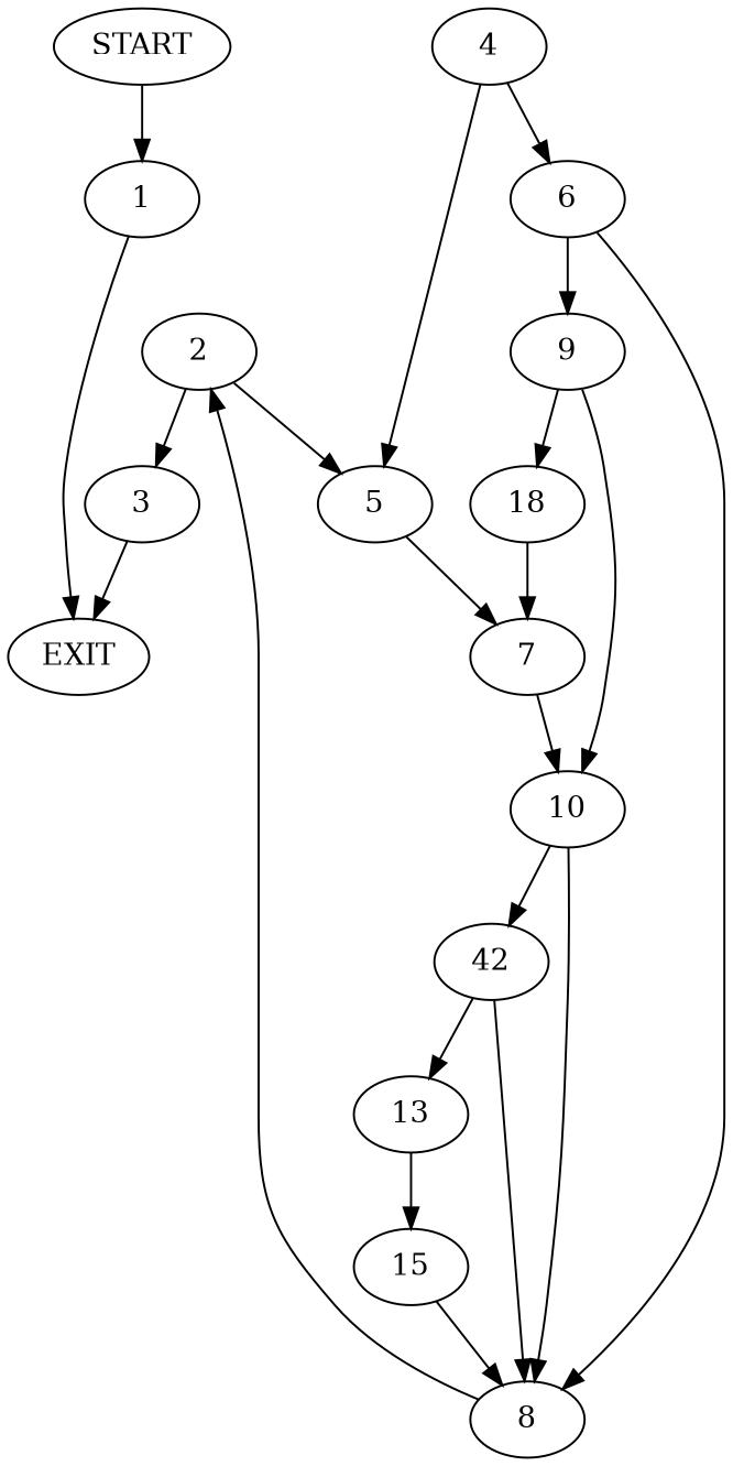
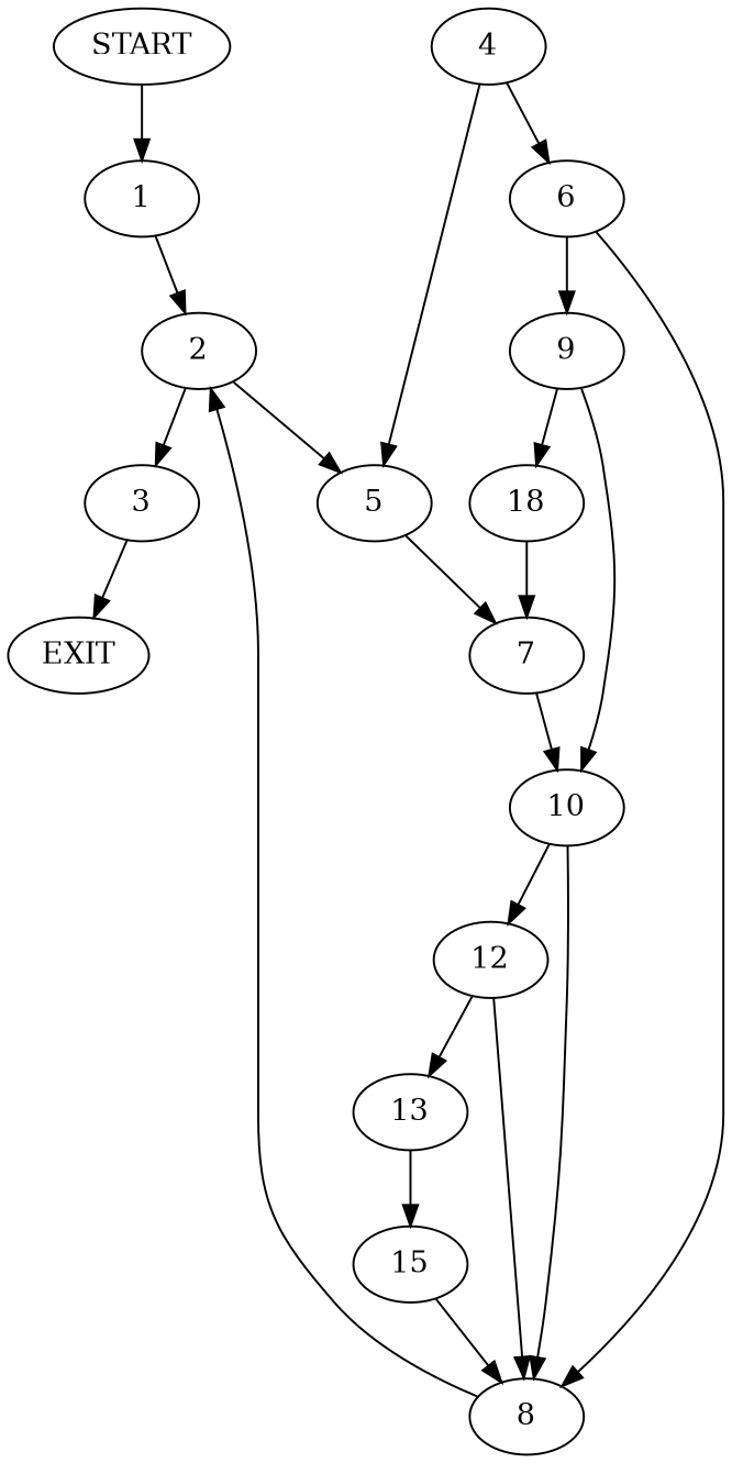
  digraph {
    n1 [label=START]
    1
    2
    n4 [label=EXIT]
    3
    5
    4
    6
    7
    8
    9
    10
    n13 [label=18]
-   12 [label=42]
+   12
    13
    15
    n1 -> 1
-   1 -> n4
+   1 -> 2
    2 -> 3
    2 -> 5
    3 -> n4
    5 -> 7
    4 -> 5
    4 -> 6
    6 -> 8
    6 -> 9
    7 -> 10
    8 -> 2
    9 -> 10
    9 -> n13
    10 -> 8
    10 -> 12
    n13 -> 7
    12 -> 8
    12 -> 13
    13 -> 15
    15 -> 8
  }
